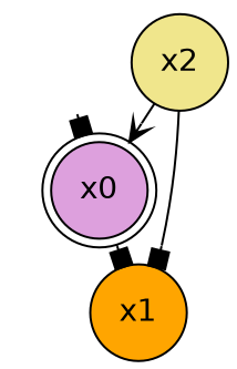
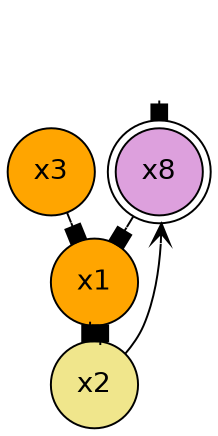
  digraph {
    fontname="DejaVu Sans"
    nodesep=0.1
    rankdir=TB
    ranksep=0.01
    node [fontname="DejaVu Sans" shape=circle style=filled fillcolor=orange]
    edge [arrowhead=box fontname="DejaVu Sans"]
    init [style=invis fillcolor=""]
-   x0 [fillcolor=plum shape=doublecircle]
+   x0 [fillcolor=plum shape=doublecircle label=x8]
    x1
    x2 [fillcolor=khaki]
+   x3
    subgraph sub_1 {
      rank=same
    }
    init -> x0
    x0 -> x1 [texlbl="\scriptsize ⬇1,\{1\}"]
+   x1 -> x2 [texlbl="\scriptsize ⬆2,\{1\}"]
    x2 -> x0 [arrowhead=vee texlbl="\scriptsize ⬆1,\{1\}"]
    x2 -> x1 [texlbl="\scriptsize ⬇2,\{1\}"]
+   x3 -> x1 [texlbl="\scriptsize ⬇3,\{1\}"]
  }
